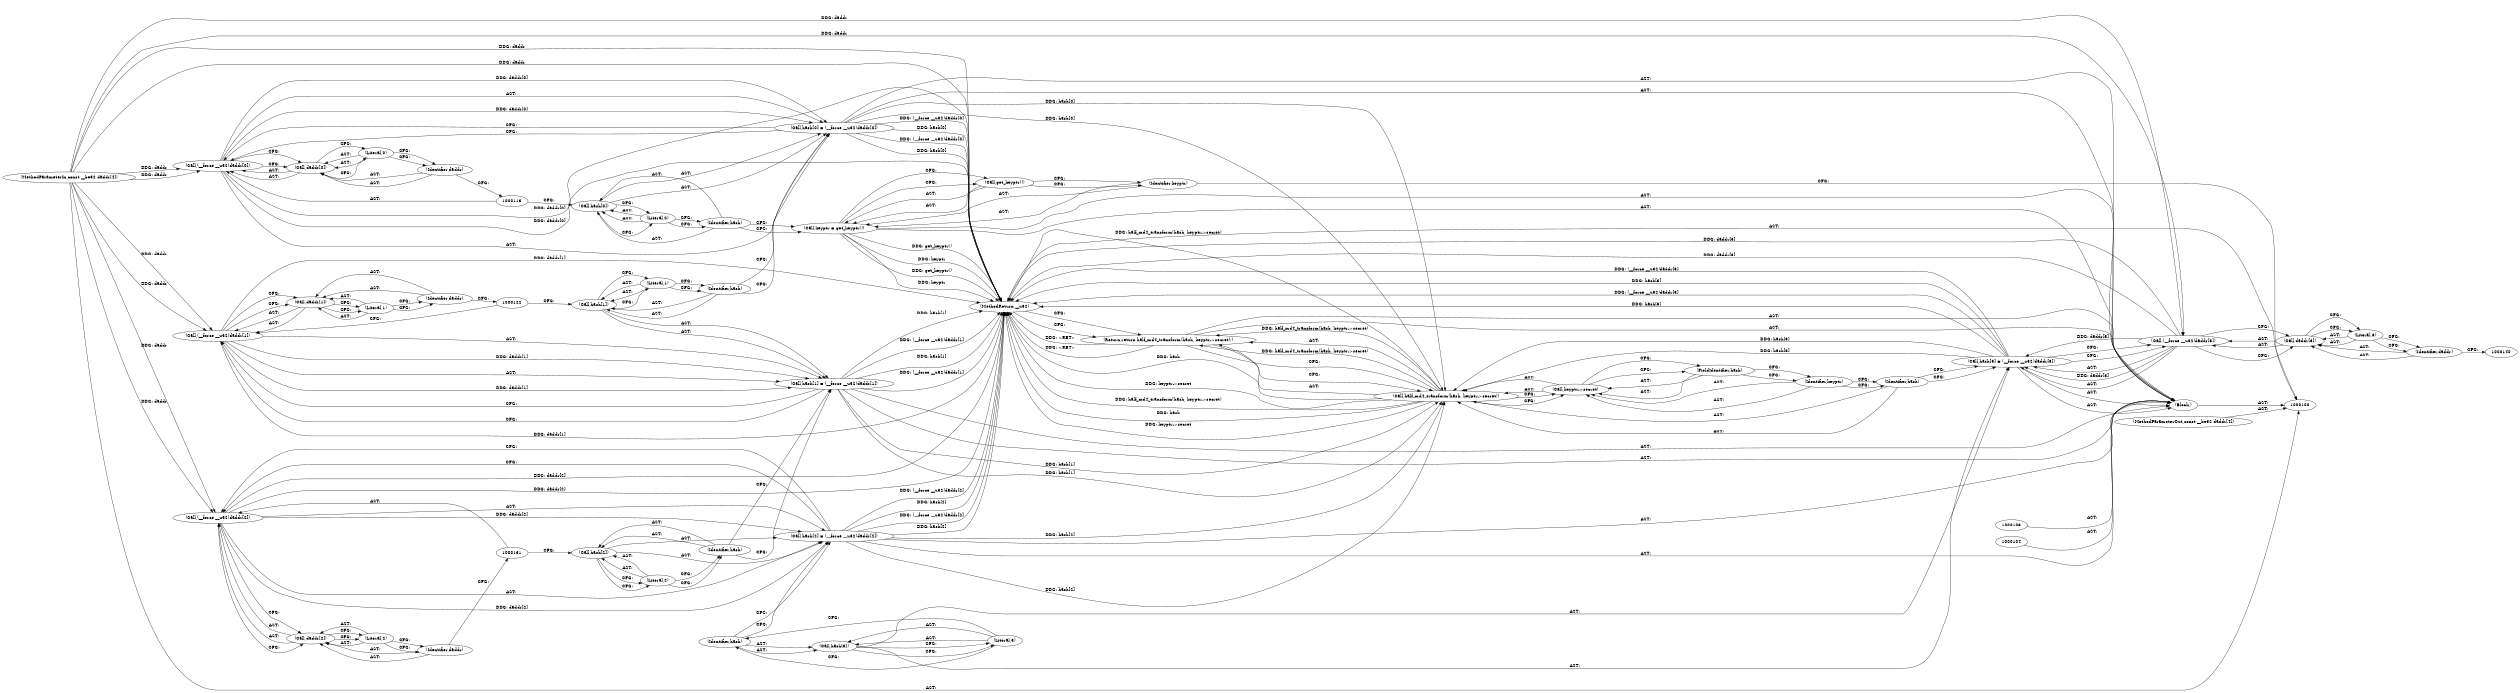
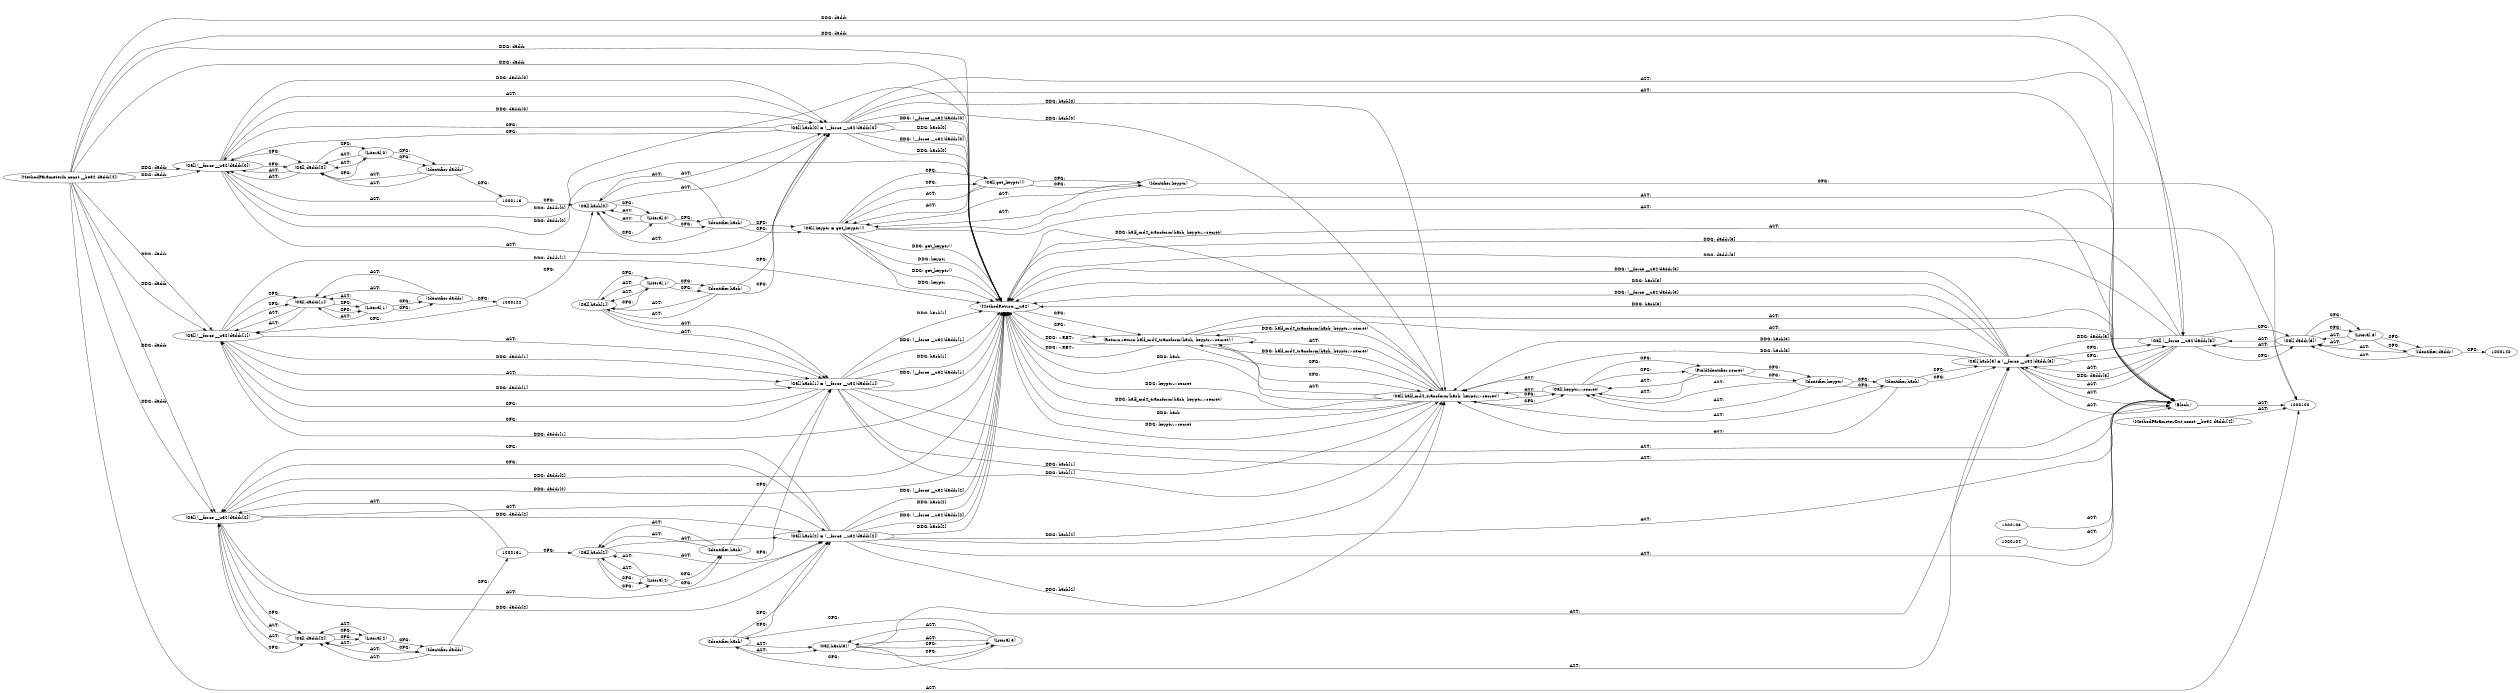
  digraph {
    rankdir=LR
    n1 [label="(MethodReturn,__u32)"]
    n2 [label="(Return,return half_md4_transform(hash, keyptr->secret);)"]
    1000100
    n4 [label="(Call,half_md4_transform(hash, keyptr->secret))"]
    n5 [label="(Block,)"]
    n6 [label="(MethodParameterIn,const __be32 daddr[4])"]
    n7 [label="(Call,(__force __u32)daddr[0])"]
    n8 [label="(Call,(__force __u32)daddr[1])"]
    n9 [label="(Call,(__force __u32)daddr[2])"]
    n10 [label="(Call,(__force __u32)daddr[3])"]
    n11 [label="(Call,hash[0] = (__force __u32)daddr[0])"]
    n12 [label="(Call,daddr[0])"]
    n13 [label="(Call,hash[1] = (__force __u32)daddr[1])"]
    n14 [label="(Call,daddr[1])"]
    n15 [label="(Call,hash[2] = (__force __u32)daddr[2])"]
    n16 [label="(Call,daddr[2])"]
    n17 [label="(Call,hash[3] = (__force __u32)daddr[3])"]
    n18 [label="(Call,daddr[3])"]
    n19 [label="(MethodParameterOut,const __be32 daddr[4])"]
    n20 [label="(Call,keyptr->secret)"]
    n21 [label="(Identifier,hash)"]
-   n22 [label="(FieldIdentifier,hash)"]
+   n22 [label="(FieldIdentifier,secret)"]
    n23 [label="(Identifier,keyptr)"]
    n24 [label="(Call,keyptr = get_keyptr())"]
    n25 [label="(Call,get_keyptr())"]
    n26 [label="(Identifier,keyptr)"]
    n27 [label="(Call,hash[0])"]
    n28 [label="(Literal,0)"]
    n29 [label="(Identifier,hash)"]
    n30 [label="(Literal,0)"]
    n31 [label="(Identifier,daddr)"]
    1000113
    n33 [label="(Call,hash[1])"]
    n34 [label="(Literal,1)"]
    n35 [label="(Identifier,hash)"]
    n36 [label="(Literal,1)"]
    n37 [label="(Identifier,daddr)"]
    1000122
    n39 [label="(Call,hash[2])"]
    n40 [label="(Literal,2)"]
    n41 [label="(Identifier,hash)"]
    n42 [label="(Literal,2)"]
    n43 [label="(Identifier,daddr)"]
    1000131
    n45 [label="(Call,hash[3])"]
    n46 [label="(Literal,3)"]
    n47 [label="(Identifier,hash)"]
    n48 [label="(Literal,3)"]
    n49 [label="(Identifier,daddr)"]
    1000140
    1000103
    1000104
    n1 -> n2 [label="CFG: "]
    n1 -> n2 [label="CFG: "]
    n1 -> 1000100 [label="AST: "]
    n2 -> n1 [label="DDG: <RET>"]
    n2 -> n1 [label="DDG: <RET>"]
    n2 -> n4 [label="CFG: "]
    n2 -> n4 [label="CFG: "]
    n2 -> n5 [label="AST: "]
    n2 -> n5 [label="AST: "]
    n4 -> n1 [label="DDG: hash"]
    n4 -> n1 [label="DDG: keyptr->secret"]
    n4 -> n1 [label="DDG: half_md4_transform(hash, keyptr->secret)"]
    n4 -> n1 [label="DDG: hash"]
    n4 -> n1 [label="DDG: keyptr->secret"]
    n4 -> n1 [label="DDG: half_md4_transform(hash, keyptr->secret)"]
    n4 -> n2 [label="AST: "]
    n4 -> n2 [label="DDG: half_md4_transform(hash, keyptr->secret)"]
    n4 -> n2 [label="AST: "]
    n4 -> n2 [label="DDG: half_md4_transform(hash, keyptr->secret)"]
    n4 -> n20 [label="CFG: "]
    n4 -> n20 [label="CFG: "]
    n5 -> 1000100 [label="AST: "]
    n6 -> n1 [label="DDG: daddr"]
    n6 -> n1 [label="DDG: daddr"]
    n6 -> 1000100 [label="AST: "]
    n6 -> n7 [label="DDG: daddr"]
    n6 -> n7 [label="DDG: daddr"]
    n6 -> n8 [label="DDG: daddr"]
    n6 -> n8 [label="DDG: daddr"]
    n6 -> n9 [label="DDG: daddr"]
    n6 -> n9 [label="DDG: daddr"]
    n6 -> n10 [label="DDG: daddr"]
    n6 -> n10 [label="DDG: daddr"]
    n7 -> n1 [label="DDG: daddr[0]"]
    n7 -> n1 [label="DDG: daddr[0]"]
    n7 -> n11 [label="AST: "]
    n7 -> n11 [label="DDG: daddr[0]"]
    n7 -> n11 [label="AST: "]
    n7 -> n11 [label="DDG: daddr[0]"]
    n7 -> n12 [label="CFG: "]
    n7 -> n12 [label="CFG: "]
    n8 -> n1 [label="DDG: daddr[1]"]
    n8 -> n1 [label="DDG: daddr[1]"]
    n8 -> n13 [label="AST: "]
    n8 -> n13 [label="DDG: daddr[1]"]
    n8 -> n13 [label="AST: "]
    n8 -> n13 [label="DDG: daddr[1]"]
    n8 -> n14 [label="CFG: "]
    n8 -> n14 [label="CFG: "]
    n9 -> n1 [label="DDG: daddr[2]"]
    n9 -> n1 [label="DDG: daddr[2]"]
    n9 -> n15 [label="AST: "]
    n9 -> n15 [label="DDG: daddr[2]"]
    n9 -> n15 [label="AST: "]
    n9 -> n15 [label="DDG: daddr[2]"]
    n9 -> n16 [label="CFG: "]
    n9 -> n16 [label="CFG: "]
    n10 -> n1 [label="DDG: daddr[3]"]
    n10 -> n1 [label="DDG: daddr[3]"]
    n10 -> n17 [label="AST: "]
    n10 -> n17 [label="DDG: daddr[3]"]
    n10 -> n17 [label="AST: "]
    n10 -> n17 [label="DDG: daddr[3]"]
    n10 -> n18 [label="CFG: "]
    n10 -> n18 [label="CFG: "]
    n11 -> n1 [label="DDG: (__force __u32)daddr[0]"]
    n11 -> n1 [label="DDG: hash[0]"]
    n11 -> n1 [label="DDG: (__force __u32)daddr[0]"]
    n11 -> n1 [label="DDG: hash[0]"]
    n11 -> n4 [label="DDG: hash[0]"]
    n11 -> n4 [label="DDG: hash[0]"]
    n11 -> n5 [label="AST: "]
    n11 -> n5 [label="AST: "]
    n11 -> n7 [label="CFG: "]
    n11 -> n7 [label="CFG: "]
    n12 -> n7 [label="AST: "]
    n12 -> n7 [label="AST: "]
    n12 -> n30 [label="CFG: "]
    n12 -> n30 [label="CFG: "]
    n13 -> n1 [label="DDG: (__force __u32)daddr[1]"]
    n13 -> n1 [label="DDG: hash[1]"]
    n13 -> n1 [label="DDG: (__force __u32)daddr[1]"]
    n13 -> n1 [label="DDG: hash[1]"]
    n13 -> n4 [label="DDG: hash[1]"]
    n13 -> n4 [label="DDG: hash[1]"]
    n13 -> n5 [label="AST: "]
    n13 -> n5 [label="AST: "]
    n13 -> n8 [label="CFG: "]
    n13 -> n8 [label="CFG: "]
    n14 -> n8 [label="AST: "]
    n14 -> n8 [label="AST: "]
    n14 -> n36 [label="CFG: "]
    n14 -> n36 [label="CFG: "]
    n15 -> n1 [label="DDG: hash[2]"]
    n15 -> n1 [label="DDG: (__force __u32)daddr[2]"]
    n15 -> n1 [label="DDG: hash[2]"]
    n15 -> n1 [label="DDG: (__force __u32)daddr[2]"]
    n15 -> n4 [label="DDG: hash[2]"]
    n15 -> n4 [label="DDG: hash[2]"]
    n15 -> n5 [label="AST: "]
    n15 -> n5 [label="AST: "]
    n15 -> n9 [label="CFG: "]
    n15 -> n9 [label="CFG: "]
    n16 -> n9 [label="AST: "]
    n16 -> n9 [label="AST: "]
    n16 -> n42 [label="CFG: "]
    n16 -> n42 [label="CFG: "]
    n17 -> n1 [label="DDG: (__force __u32)daddr[3]"]
    n17 -> n1 [label="DDG: hash[3]"]
    n17 -> n1 [label="DDG: (__force __u32)daddr[3]"]
    n17 -> n1 [label="DDG: hash[3]"]
    n17 -> n4 [label="DDG: hash[3]"]
    n17 -> n4 [label="DDG: hash[3]"]
    n17 -> n5 [label="AST: "]
    n17 -> n5 [label="AST: "]
    n17 -> n10 [label="CFG: "]
    n17 -> n10 [label="CFG: "]
    n18 -> n10 [label="AST: "]
    n18 -> n10 [label="AST: "]
    n18 -> n48 [label="CFG: "]
    n18 -> n48 [label="CFG: "]
    n19 -> 1000100 [label="AST: "]
    n20 -> n4 [label="AST: "]
    n20 -> n4 [label="AST: "]
    n20 -> n22 [label="CFG: "]
    n20 -> n22 [label="CFG: "]
    n21 -> n4 [label="AST: "]
    n21 -> n4 [label="AST: "]
    n21 -> n17 [label="CFG: "]
    n21 -> n17 [label="CFG: "]
    n22 -> n20 [label="AST: "]
    n22 -> n20 [label="AST: "]
    n22 -> n23 [label="CFG: "]
    n22 -> n23 [label="CFG: "]
    n23 -> n20 [label="AST: "]
    n23 -> n20 [label="AST: "]
    n23 -> n21 [label="CFG: "]
    n23 -> n21 [label="CFG: "]
    n24 -> n1 [label="DDG: get_keyptr()"]
    n24 -> n1 [label="DDG: keyptr"]
    n24 -> n1 [label="DDG: get_keyptr()"]
    n24 -> n1 [label="DDG: keyptr"]
    n24 -> n5 [label="AST: "]
    n24 -> n5 [label="AST: "]
    n24 -> n25 [label="CFG: "]
    n24 -> n25 [label="CFG: "]
    n25 -> n24 [label="AST: "]
    n25 -> n24 [label="AST: "]
    n25 -> n26 [label="CFG: "]
    n25 -> n26 [label="CFG: "]
    n26 -> 1000100 [label="CFG: "]
    n26 -> n24 [label="AST: "]
    n26 -> n24 [label="AST: "]
    n27 -> n11 [label="AST: "]
    n27 -> n11 [label="AST: "]
    n27 -> n28 [label="CFG: "]
    n27 -> n28 [label="CFG: "]
    n28 -> n27 [label="AST: "]
    n28 -> n27 [label="AST: "]
    n28 -> n29 [label="CFG: "]
    n28 -> n29 [label="CFG: "]
    n29 -> n24 [label="CFG: "]
    n29 -> n24 [label="CFG: "]
    n29 -> n27 [label="AST: "]
    n29 -> n27 [label="AST: "]
    n30 -> n12 [label="AST: "]
    n30 -> n12 [label="AST: "]
    n30 -> n31 [label="CFG: "]
    n30 -> n31 [label="CFG: "]
    n31 -> n12 [label="AST: "]
    n31 -> n12 [label="AST: "]
    n31 -> 1000113 [label="CFG: "]
    1000113 -> n7 [label="AST: "]
    1000113 -> n27 [label="CFG: "]
    n33 -> n13 [label="AST: "]
    n33 -> n13 [label="AST: "]
    n33 -> n34 [label="CFG: "]
    n33 -> n34 [label="CFG: "]
    n34 -> n33 [label="AST: "]
    n34 -> n33 [label="AST: "]
    n34 -> n35 [label="CFG: "]
    n34 -> n35 [label="CFG: "]
    n35 -> n11 [label="CFG: "]
    n35 -> n11 [label="CFG: "]
    n35 -> n33 [label="AST: "]
    n35 -> n33 [label="AST: "]
    n36 -> n14 [label="AST: "]
    n36 -> n14 [label="AST: "]
    n36 -> n37 [label="CFG: "]
    n36 -> n37 [label="CFG: "]
    n37 -> n14 [label="AST: "]
    n37 -> n14 [label="AST: "]
    n37 -> 1000122 [label="CFG: "]
    1000122 -> n8 [label="CFG: "]
-   1000122 -> n33 [label="CFG: "]
+   1000122 -> n27 [label="CFG: "]
    n39 -> n15 [label="AST: "]
    n39 -> n15 [label="AST: "]
    n39 -> n40 [label="CFG: "]
    n39 -> n40 [label="CFG: "]
    n40 -> n39 [label="AST: "]
    n40 -> n39 [label="AST: "]
    n40 -> n41 [label="CFG: "]
    n40 -> n41 [label="CFG: "]
    n41 -> n13 [label="CFG: "]
    n41 -> n13 [label="CFG: "]
    n41 -> n39 [label="AST: "]
    n41 -> n39 [label="AST: "]
    n42 -> n16 [label="AST: "]
    n42 -> n16 [label="AST: "]
    n42 -> n43 [label="CFG: "]
    n42 -> n43 [label="CFG: "]
    n43 -> n16 [label="AST: "]
    n43 -> n16 [label="AST: "]
    n43 -> 1000131 [label="CFG: "]
    1000131 -> n9 [label="AST: "]
    1000131 -> n39 [label="CFG: "]
    n45 -> n17 [label="AST: "]
    n45 -> n17 [label="AST: "]
    n45 -> n46 [label="CFG: "]
    n45 -> n46 [label="CFG: "]
    n46 -> n45 [label="AST: "]
    n46 -> n45 [label="AST: "]
    n46 -> n47 [label="CFG: "]
    n46 -> n47 [label="CFG: "]
    n47 -> n15 [label="CFG: "]
    n47 -> n15 [label="CFG: "]
    n47 -> n45 [label="AST: "]
    n47 -> n45 [label="AST: "]
    n48 -> n18 [label="AST: "]
    n48 -> n18 [label="AST: "]
    n48 -> n49 [label="CFG: "]
    n48 -> n49 [label="CFG: "]
    n49 -> n18 [label="AST: "]
    n49 -> n18 [label="AST: "]
    n49 -> 1000140 [label="CFG: "]
    1000103 -> n5 [label="AST: "]
    1000104 -> n5 [label="AST: "]
  }
